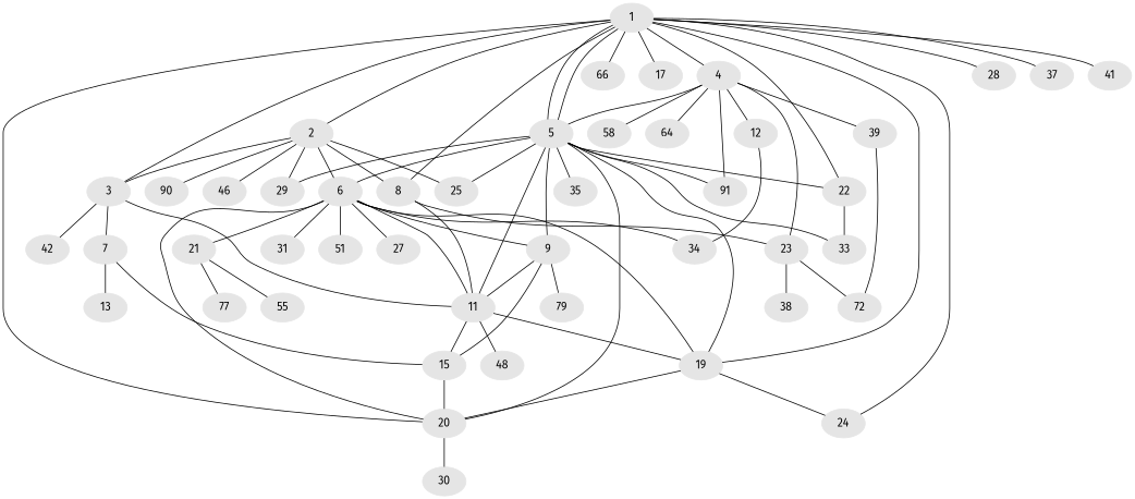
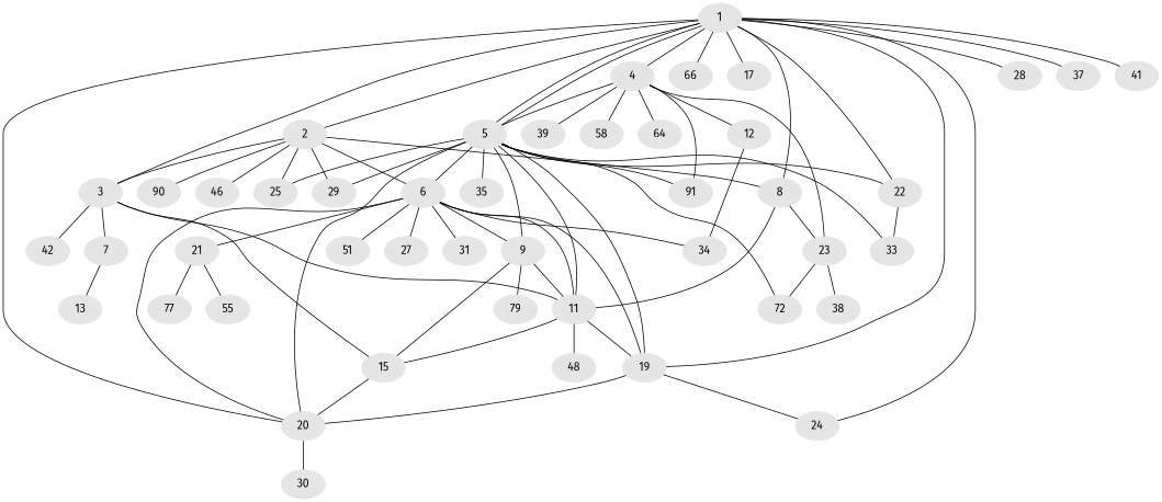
  graph {
    fontname="Fira Sans"
    node [color=gray90 fontname="Fira Sans" style=filled]
    edge [fontname="Fira Sans"]
    1
    2
    3 [super="+44+10+85+57"]
    4
    5 [super="+18+54"]
    8 [super="+82+80"]
    n7 [label=66]
    17
    19 [super="+69+72+59+50"]
    20 [super="+36+67+84+76+40"]
    22
    24 [super="+26+45"]
    28
    37
    41
    6
    25
    29
    46
    90
    7
    11 [super="+14+32"]
    15 [super="+68"]
    42
    12
    23 [super="+70+74"]
    39 [super="+63"]
    58
    64
    91
    9 [super="+60"]
    33 [super="+66"]
    35
    n34 [label=72 super="+71"]
    30
    21
    27
    31
    34
    51 [super="+89+83"]
    13
    48
    38
    79
    55 [super="+81"]
    77
    1 -- 2
    1 -- 3
    1 -- 4
    1 -- 5
    1 -- 5
    1 -- 8
    1 -- n7
    1 -- 17
    1 -- 19
    1 -- 20 [weight=2]
    1 -- 22
    1 -- 24
    1 -- 28
    1 -- 37
    1 -- 41
    2 -- 3
    2 -- 8
    2 -- 6
    2 -- 25
    2 -- 29
    2 -- 46
    2 -- 90
    3 -- 7
    3 -- 11
-   7 -- 15
+   3 -- 15
    3 -- 42
    4 -- 5
    4 -- 12
    4 -- 23
    4 -- 39
    4 -- 58
    4 -- 64
    4 -- 91
    5 -- 19
    5 -- 20 [weight=2]
    5 -- 22
    5 -- 6
    5 -- 25
    5 -- 29
    5 -- 11
    5 -- 91
    5 -- 9 [weight=2]
    5 -- 33
    5 -- 35
-   39 -- n34
+   5 -- n34
    8 -- 11
    8 -- 23
    19 -- 20
    19 -- 24
    20 -- 30
    22 -- 33
    6 -- 19
    6 -- 20
    6 -- 11
    6 -- 9
    6 -- 21
    6 -- 27
    6 -- 31
    6 -- 34
    6 -- 51
    7 -- 13
    11 -- 19
    11 -- 15
    11 -- 48
    15 -- 20
    12 -- 34
    23 -- n34
    23 -- 38
    9 -- 11
    9 -- 15
    9 -- 79
    21 -- 55
    21 -- 77
  }
